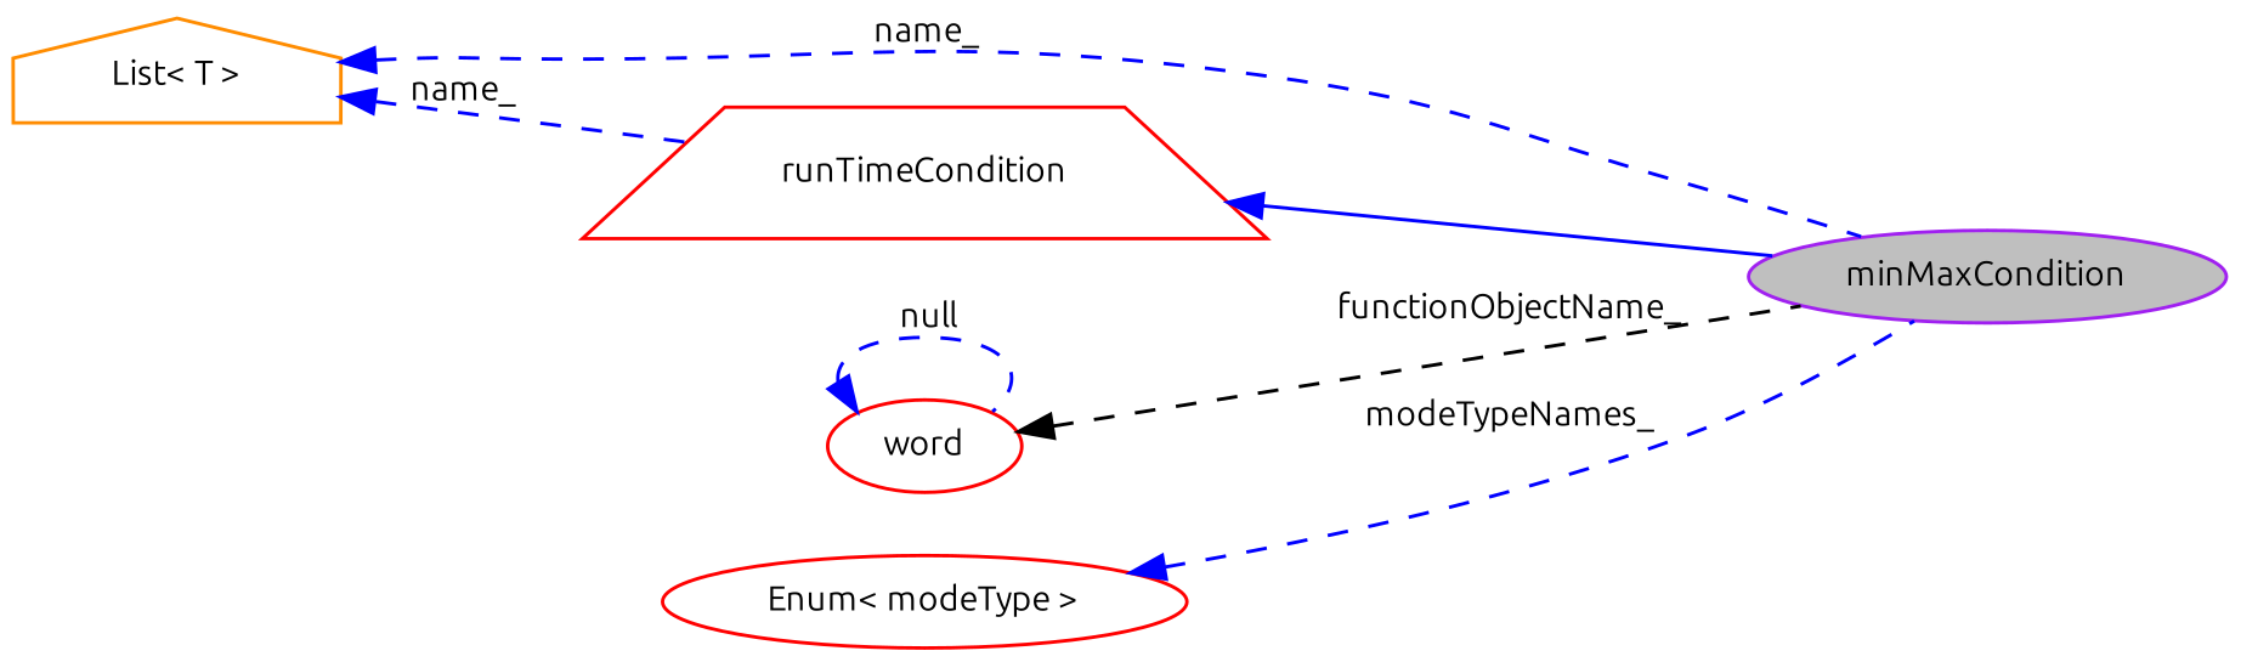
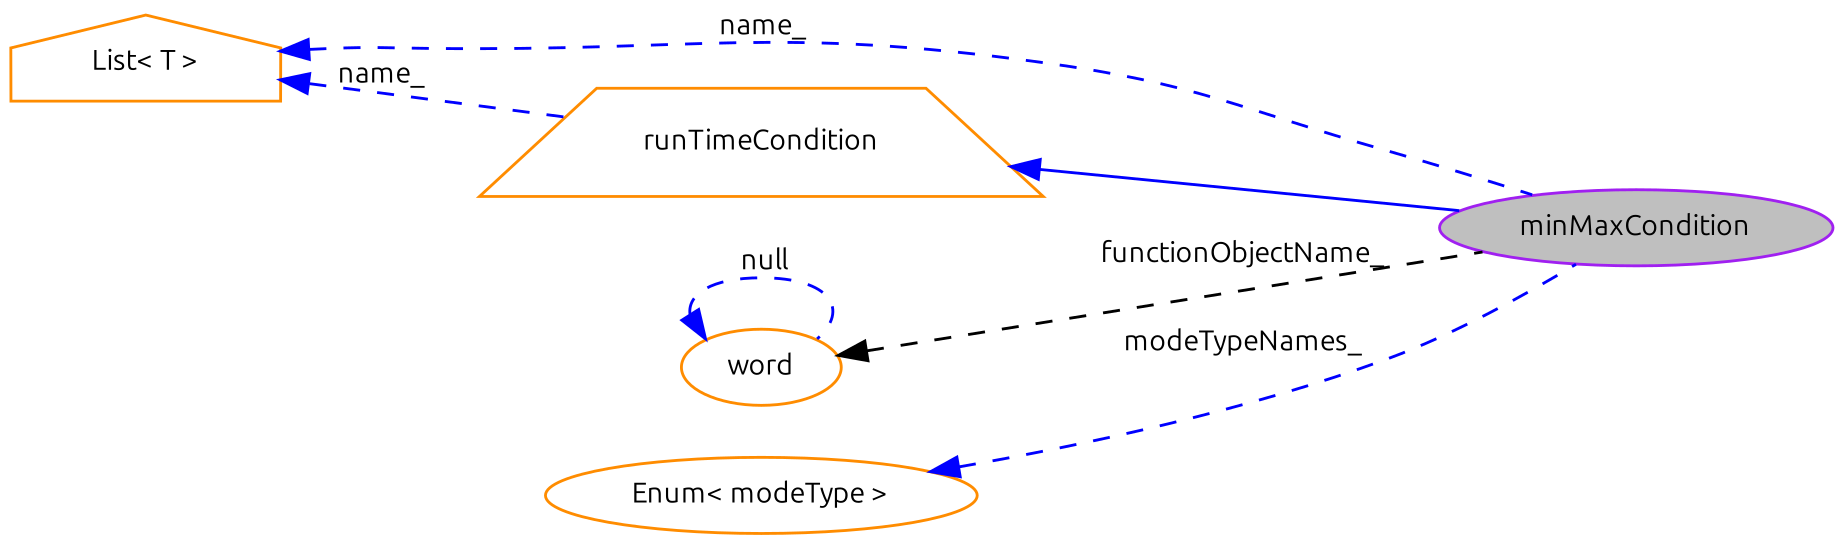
  digraph {
    fontname=Ubuntu
    rankdir=LR
    node [color=darkorange fontname=Ubuntu fontsize=10 shape=ellipse]
    edge [color=blue dir=back fontname=Ubuntu fontsize=10 labelfontname=Helvetica labelfontsize=10 style=dashed]
    n1 [color=purple fillcolor=grey75 fontcolor=black height=0.2 label=minMaxCondition style=filled width=0.4]
-   n2 [color=red height=0.2 label=runTimeCondition shape=trapezium width=0.4]
-   n3 [color=red height=0.2 label=word width=0.4]
-   n4 [color=red height=0.2 label="Enum\< modeType \>" width=0.4]
+   n2 [height=0.2 label=runTimeCondition shape=trapezium width=0.4]
+   n3 [height=0.2 label=word width=0.4]
+   n4 [height=0.2 label="Enum\< modeType \>" width=0.4]
    n5 [height=0.2 label="List\< T \>" shape=house width=0.4]
    n2 -> n1 [style=solid]
    n3 -> n1 [color=black label=" functionObjectName_"]
    n3 -> n3 [label=" null"]
    n4 -> n1 [label=" modeTypeNames_"]
    n5 -> n1 [label=" name_"]
    n5 -> n2 [label=" name_"]
  }
